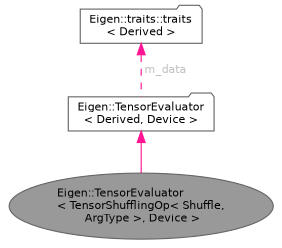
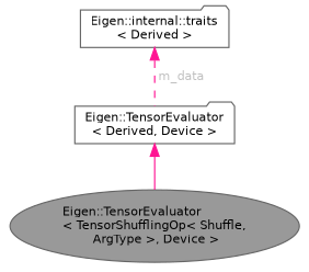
  digraph {
    node [color=gray40 fillcolor=white fontname=Helvetica fontsize=10 shape=folder style=filled]
    edge [color=deeppink dir=back fontname=Helvetica fontsize=10 labelfontname=Helvetica labelfontsize=10]
    n1 [fillcolor=grey60 fontcolor=black height=0.2 label="Eigen::TensorEvaluator\l\< TensorShufflingOp\< Shuffle,\l ArgType \>, Device \>" shape=ellipse width=0.4]
    n2 [height=0.2 label="Eigen::TensorEvaluator\l\< Derived, Device \>" width=0.4]
-   n3 [height=0.2 label="Eigen::traits::traits\l\< Derived \>" width=0.4]
+   n3 [height=0.2 label="Eigen::internal::traits\l\< Derived \>" width=0.4]
    n2 -> n1 [style=solid]
    n3 -> n2 [fontcolor=grey label=" m_data" style=dashed]
  }
